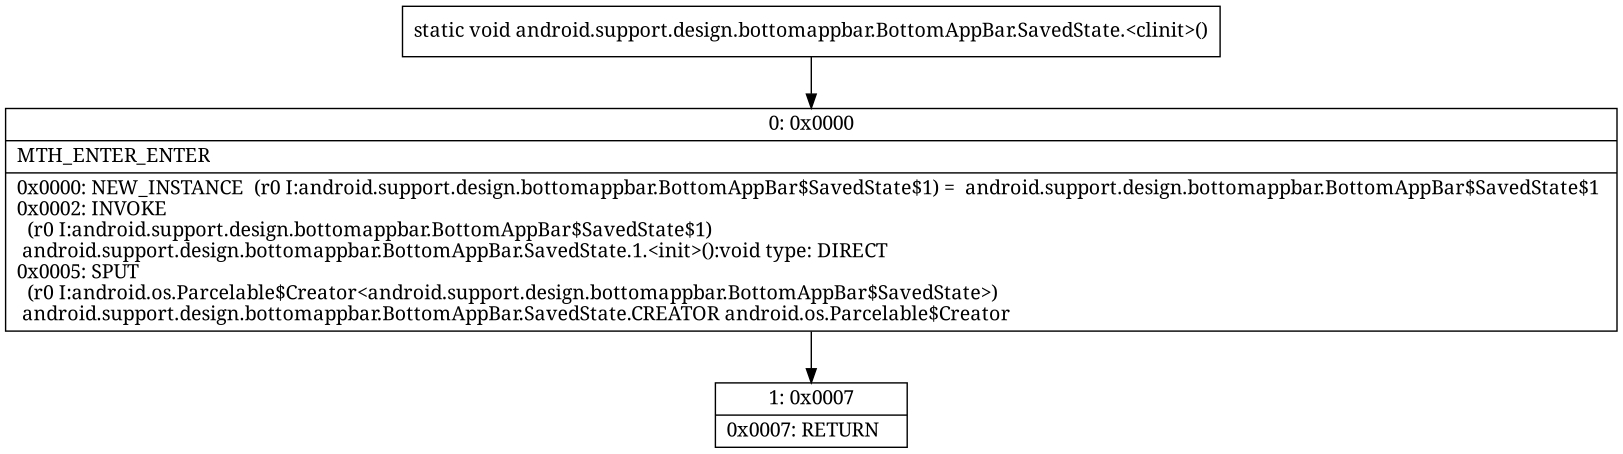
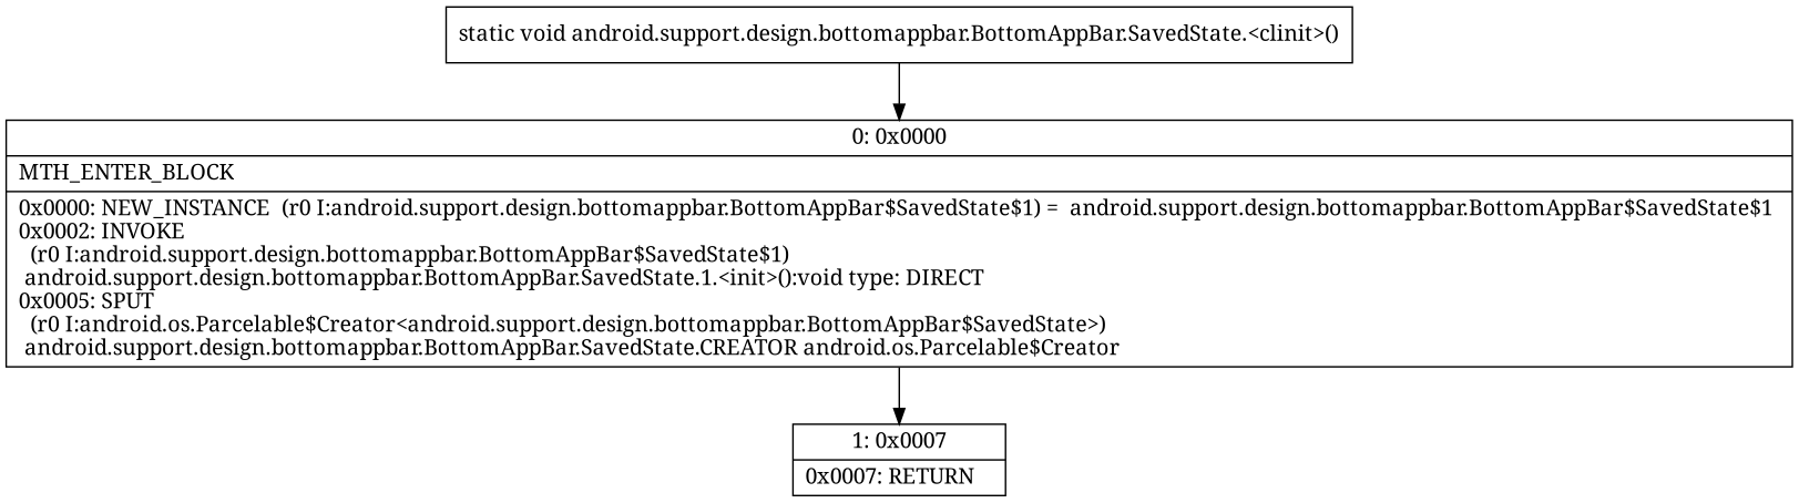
  digraph {
    fontname="Noto Serif"
    node [shape=record fontname="Noto Serif"]
    edge [fontname="Noto Serif"]
-   n1 [label="{0\:\ 0x0000|MTH_ENTER_ENTER\l|0x0000: NEW_INSTANCE  (r0 I:android.support.design.bottomappbar.BottomAppBar$SavedState$1) =  android.support.design.bottomappbar.BottomAppBar$SavedState$1 \l0x0002: INVOKE  \l  (r0 I:android.support.design.bottomappbar.BottomAppBar$SavedState$1)\l android.support.design.bottomappbar.BottomAppBar.SavedState.1.\<init\>():void type: DIRECT \l0x0005: SPUT  \l  (r0 I:android.os.Parcelable$Creator\<android.support.design.bottomappbar.BottomAppBar$SavedState\>)\l android.support.design.bottomappbar.BottomAppBar.SavedState.CREATOR android.os.Parcelable$Creator \l}"]
+   n1 [label="{0\:\ 0x0000|MTH_ENTER_BLOCK\l|0x0000: NEW_INSTANCE  (r0 I:android.support.design.bottomappbar.BottomAppBar$SavedState$1) =  android.support.design.bottomappbar.BottomAppBar$SavedState$1 \l0x0002: INVOKE  \l  (r0 I:android.support.design.bottomappbar.BottomAppBar$SavedState$1)\l android.support.design.bottomappbar.BottomAppBar.SavedState.1.\<init\>():void type: DIRECT \l0x0005: SPUT  \l  (r0 I:android.os.Parcelable$Creator\<android.support.design.bottomappbar.BottomAppBar$SavedState\>)\l android.support.design.bottomappbar.BottomAppBar.SavedState.CREATOR android.os.Parcelable$Creator \l}"]
    n2 [label="{1\:\ 0x0007|0x0007: RETURN   \l}"]
    n3 [label="{static void android.support.design.bottomappbar.BottomAppBar.SavedState.\<clinit\>() }"]
    n1 -> n2
    n3 -> n1
  }
